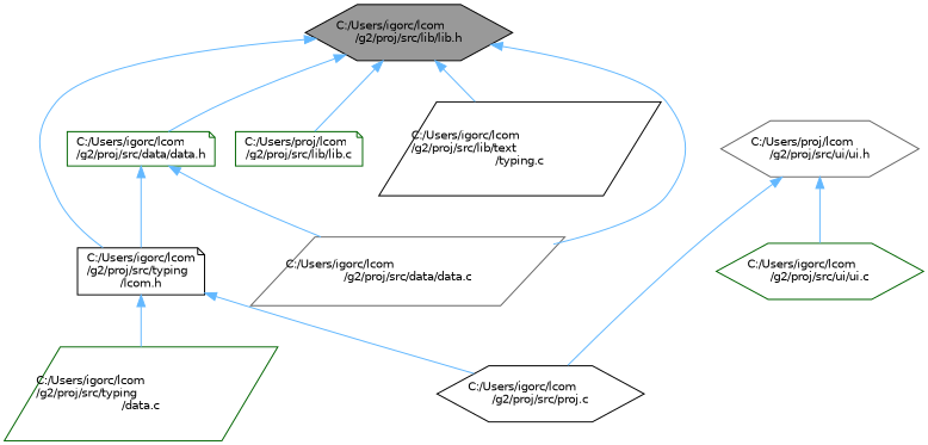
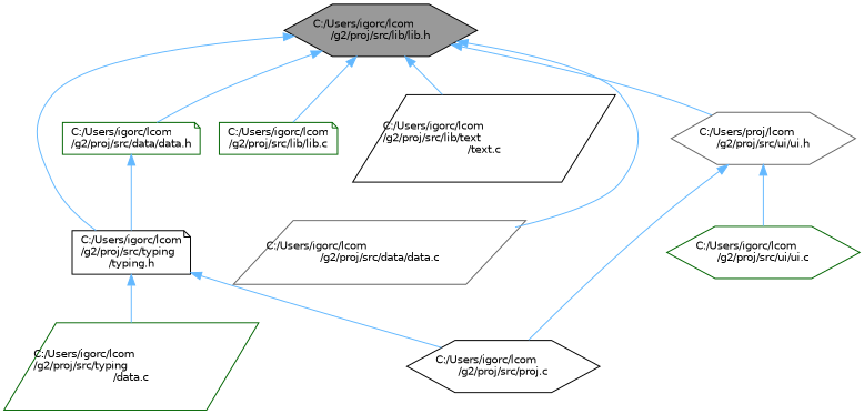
  digraph {
    node [color=black fillcolor=white fontname=Helvetica fontsize=10 shape=hexagon style=filled]
    edge [color=steelblue1 dir=back fontname=Helvetica fontsize=10 labelfontname=Helvetica labelfontsize=10 style=solid]
    n1 [fillcolor=grey60 fontcolor=black height=0.2 label="C:/Users/igorc/lcom\l/g2/proj/src/lib/lib.h" width=0.4]
    n2 [color=darkgreen height=0.2 label="C:/Users/igorc/lcom\l/g2/proj/src/data/data.h" shape=note width=0.4]
-   n3 [height=0.2 label="C:/Users/igorc/lcom\l/g2/proj/src/typing\l/lcom.h" shape=note width=0.4]
-   n4 [color=darkgreen height=0.2 label="C:/Users/proj/lcom\l/g2/proj/src/lib/lib.c" shape=note width=0.4]
-   n5 [height=0.2 label="C:/Users/igorc/lcom\l/g2/proj/src/lib/text\l/typing.c" shape=parallelogram width=0.4]
+   n3 [height=0.2 label="C:/Users/igorc/lcom\l/g2/proj/src/typing\l/typing.h" shape=note width=0.4]
+   n4 [color=darkgreen height=0.2 label="C:/Users/igorc/lcom\l/g2/proj/src/lib/lib.c" shape=note width=0.4]
+   n5 [height=0.2 label="C:/Users/igorc/lcom\l/g2/proj/src/lib/text\l/text.c" shape=parallelogram width=0.4]
    n6 [color=gray40 height=0.2 label="C:/Users/proj/lcom\l/g2/proj/src/ui/ui.h" width=0.4]
    n7 [color=gray40 height=0.2 label="C:/Users/igorc/lcom\l/g2/proj/src/data/data.c" shape=parallelogram width=0.4]
    n8 [height=0.2 label="C:/Users/igorc/lcom\l/g2/proj/src/proj.c" width=0.4]
    n9 [color=darkgreen height=0.2 label="C:/Users/igorc/lcom\l/g2/proj/src/typing\l/data.c" shape=parallelogram width=0.4]
    n10 [color=darkgreen height=0.2 label="C:/Users/igorc/lcom\l/g2/proj/src/ui/ui.c" width=0.4]
    n1 -> n2
    n1 -> n3
    n1 -> n4
    n1 -> n5
+   n1 -> n6
    n1 -> n7
    n2 -> n3
-   n2 -> n7
    n3 -> n8
    n3 -> n9
    n6 -> n8
    n6 -> n10
  }
